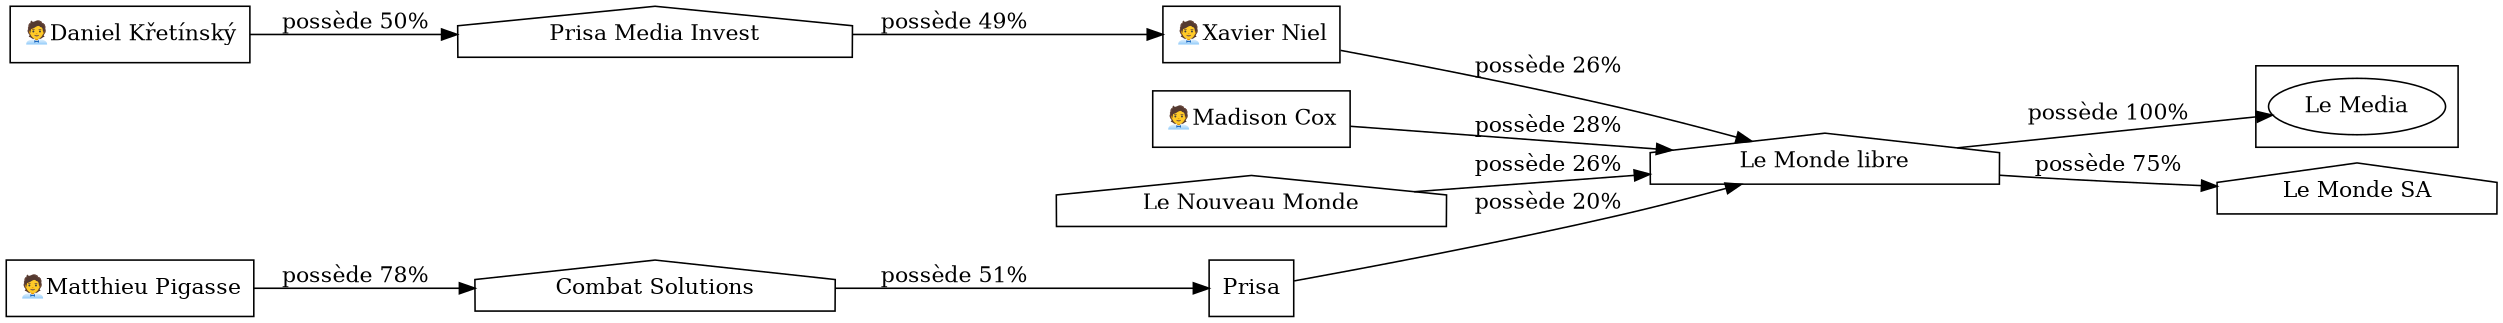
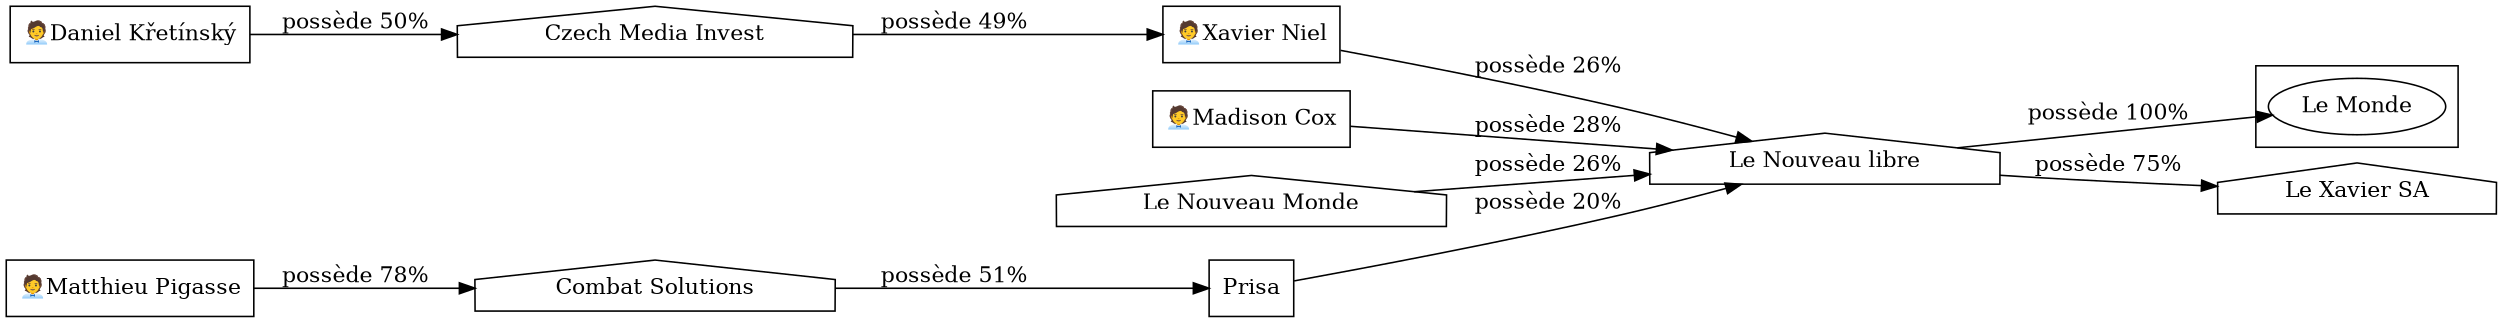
  digraph {
    rankdir=LR
    node [shape=box]
    n1 [label=Prisa]
    n2 [label="🧑‍💼Xavier Niel"]
    n3 [label="🧑‍💼Matthieu Pigasse"]
    n4 [label="🧑‍💼Daniel Křetínský"]
    n5 [label="🧑‍💼Madison Cox"]
-   n6 [label="Le Media" shape=""]
-   n7 [label="Le Monde libre" shape=house]
+   n6 [label="Le Monde" shape=""]
+   n7 [label="Le Nouveau libre" shape=house]
    n8 [label="Combat Solutions" shape=house]
-   n9 [label="Prisa Media Invest" shape=house]
-   n10 [label="Le Monde SA" shape=house]
+   n9 [label="Czech Media Invest" shape=house]
+   n10 [label="Le Xavier SA" shape=house]
    n11 [label="Le Nouveau Monde" shape=house]
    subgraph sub_1 {
      n1
      n2
      n3
      n4
      n5
    }
    subgraph cluster_2 {
      n6
    }
    n1 -> n7 [label="possède 20%"]
    n2 -> n7 [label="possède 26%"]
    n3 -> n8 [label="possède 78%"]
    n4 -> n9 [label="possède 50%"]
    n5 -> n7 [label="possède 28%"]
    n7 -> n6 [label="possède 100%"]
    n7 -> n10 [label="possède 75%"]
    n8 -> n1 [label="possède 51%"]
    n9 -> n2 [label="possède 49%"]
    n11 -> n7 [label="possède 26%"]
  }
